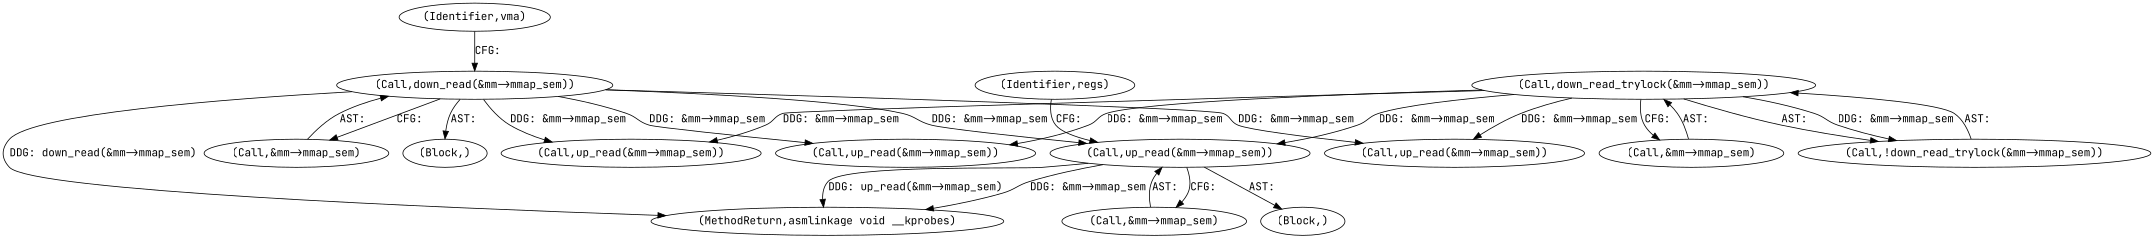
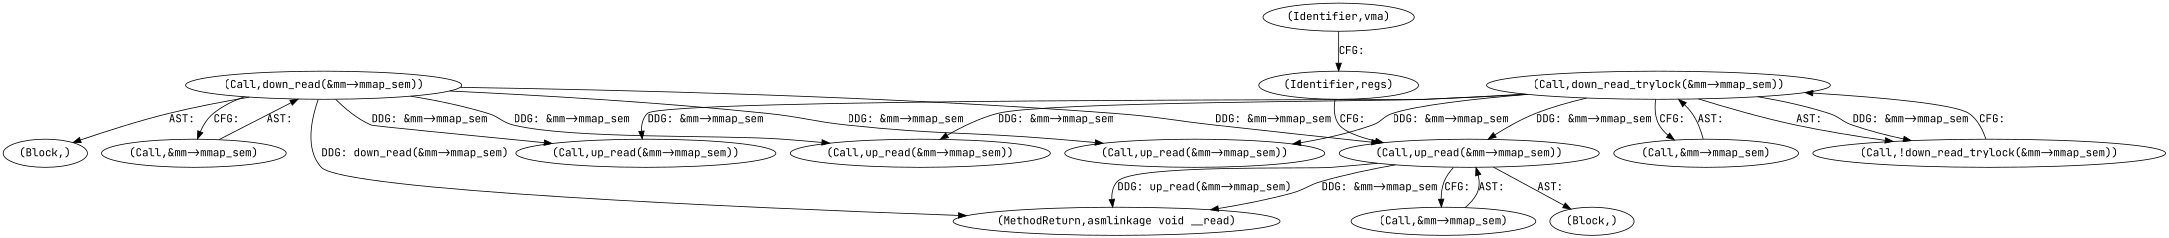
  digraph {
    fontname="JetBrains Mono"
    node [fontname="JetBrains Mono"]
    edge [fontname="JetBrains Mono"]
    n1 [label="(Call,up_read(&mm->mmap_sem))"]
    n2 [label="(Block,)"]
    n3 [label="(Call,&mm->mmap_sem)"]
-   n4 [label="(MethodReturn,asmlinkage void __kprobes)"]
+   n4 [label="(MethodReturn,asmlinkage void __read)"]
    n5 [label="(Call,down_read(&mm->mmap_sem))"]
    n6 [label="(Block,)"]
    n7 [label="(Call,up_read(&mm->mmap_sem))"]
    n8 [label="(Call,up_read(&mm->mmap_sem))"]
    n9 [label="(Call,&mm->mmap_sem)"]
    n10 [label="(Call,up_read(&mm->mmap_sem))"]
    n11 [label="(Call,down_read_trylock(&mm->mmap_sem))"]
    n12 [label="(Call,&mm->mmap_sem)"]
    n13 [label="(Call,!down_read_trylock(&mm->mmap_sem))"]
    n14 [label="(Identifier,regs)"]
    n15 [label="(Identifier,vma)"]
    n1 -> n2 [label="AST: "]
    n1 -> n3 [label="CFG: "]
    n1 -> n4 [label="DDG: up_read(&mm->mmap_sem)"]
    n1 -> n4 [label="DDG: &mm->mmap_sem"]
    n3 -> n1 [label="AST: "]
    n5 -> n1 [label="DDG: &mm->mmap_sem"]
    n5 -> n4 [label="DDG: down_read(&mm->mmap_sem)"]
    n5 -> n6 [label="AST: "]
    n5 -> n7 [label="DDG: &mm->mmap_sem"]
    n5 -> n8 [label="DDG: &mm->mmap_sem"]
    n5 -> n9 [label="CFG: "]
    n5 -> n10 [label="DDG: &mm->mmap_sem"]
    n9 -> n5 [label="AST: "]
    n11 -> n1 [label="DDG: &mm->mmap_sem"]
    n11 -> n7 [label="DDG: &mm->mmap_sem"]
    n11 -> n8 [label="DDG: &mm->mmap_sem"]
    n11 -> n10 [label="DDG: &mm->mmap_sem"]
    n11 -> n12 [label="CFG: "]
    n11 -> n13 [label="AST: "]
    n11 -> n13 [label="DDG: &mm->mmap_sem"]
    n12 -> n11 [label="AST: "]
-   n13 -> n11 [label="AST: "]
+   n13 -> n11 [label="CFG: "]
    n14 -> n1 [label="CFG: "]
-   n15 -> n5 [label="CFG: "]
+   n15 -> n14 [label="CFG: "]
  }
